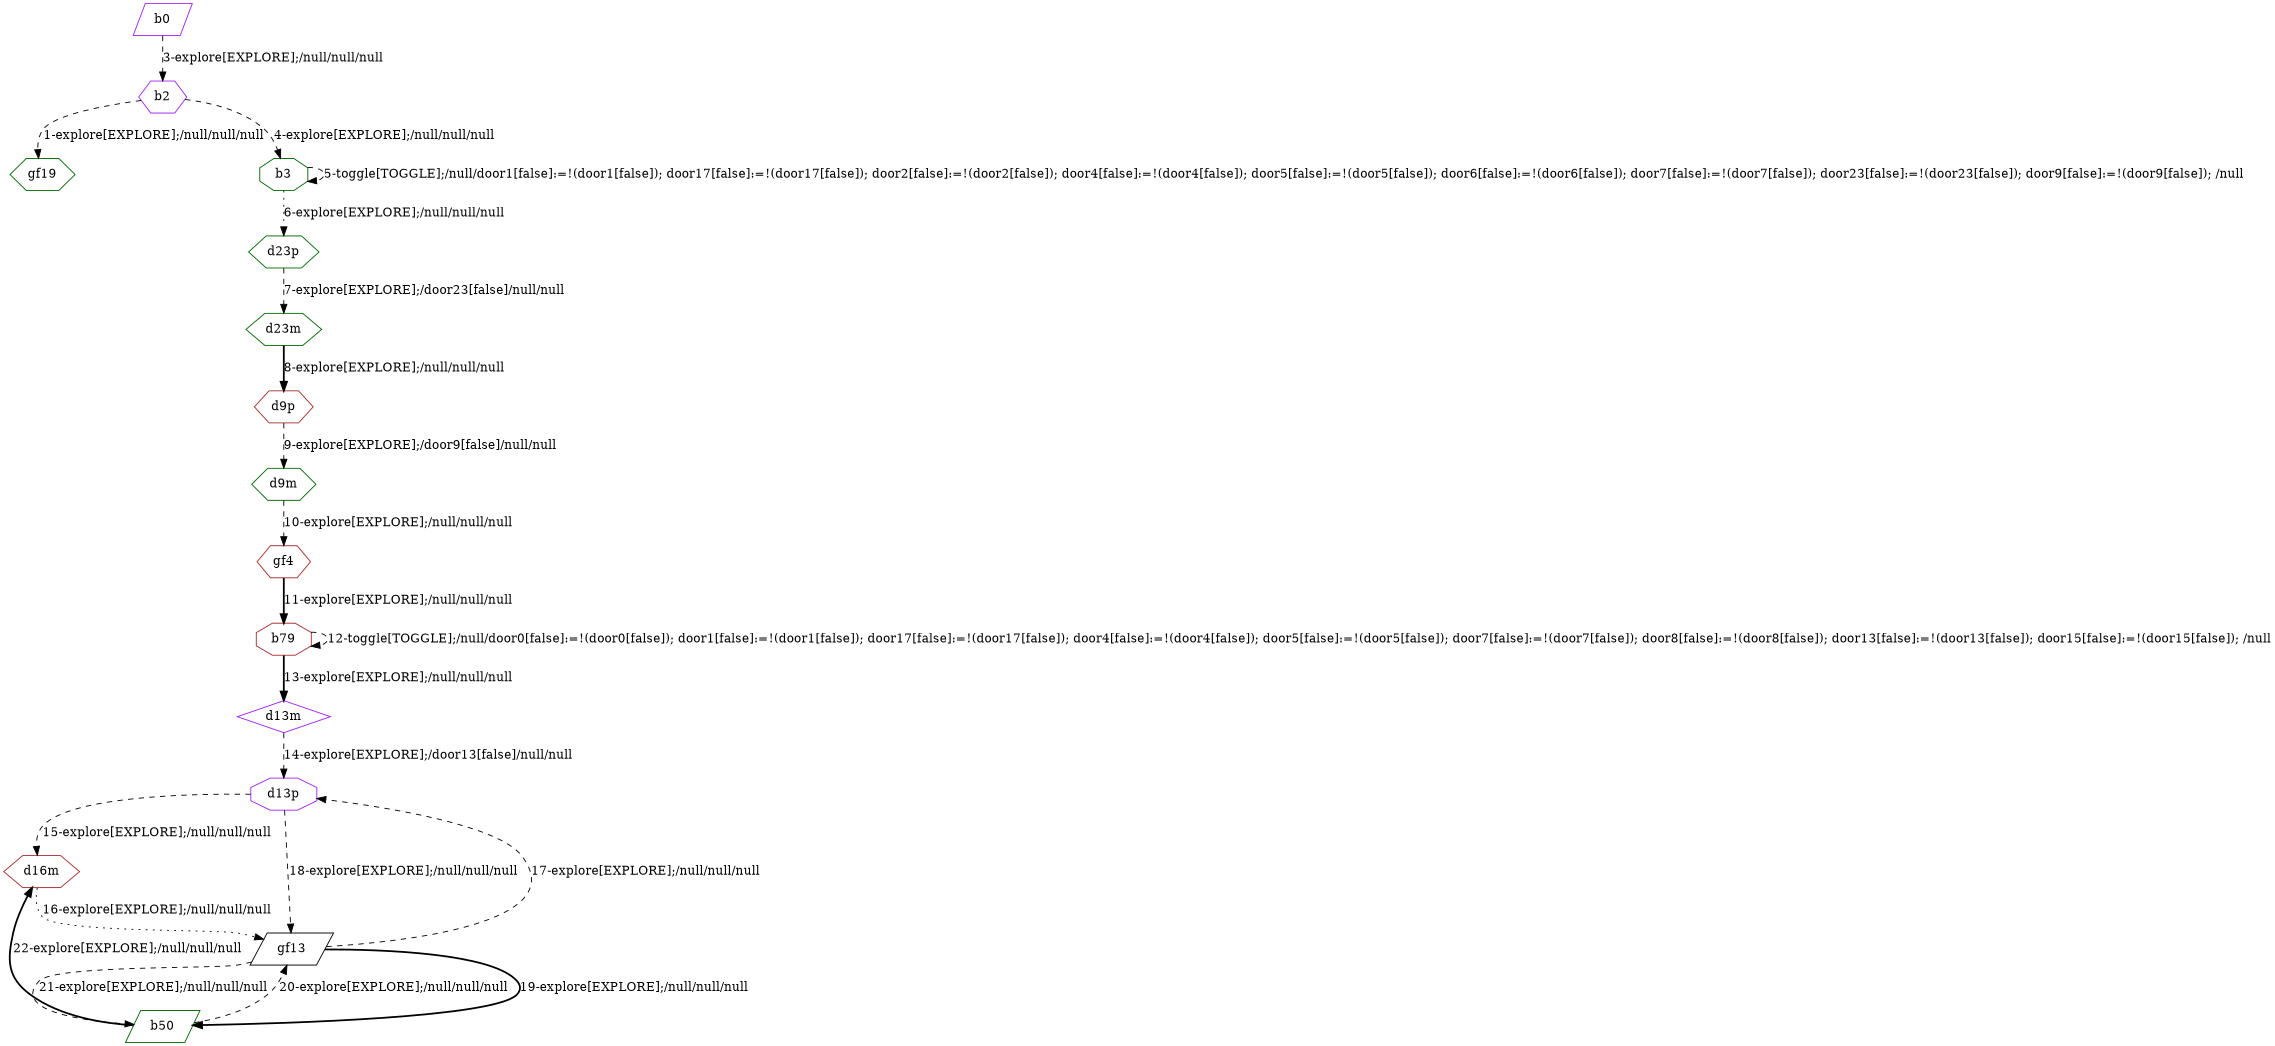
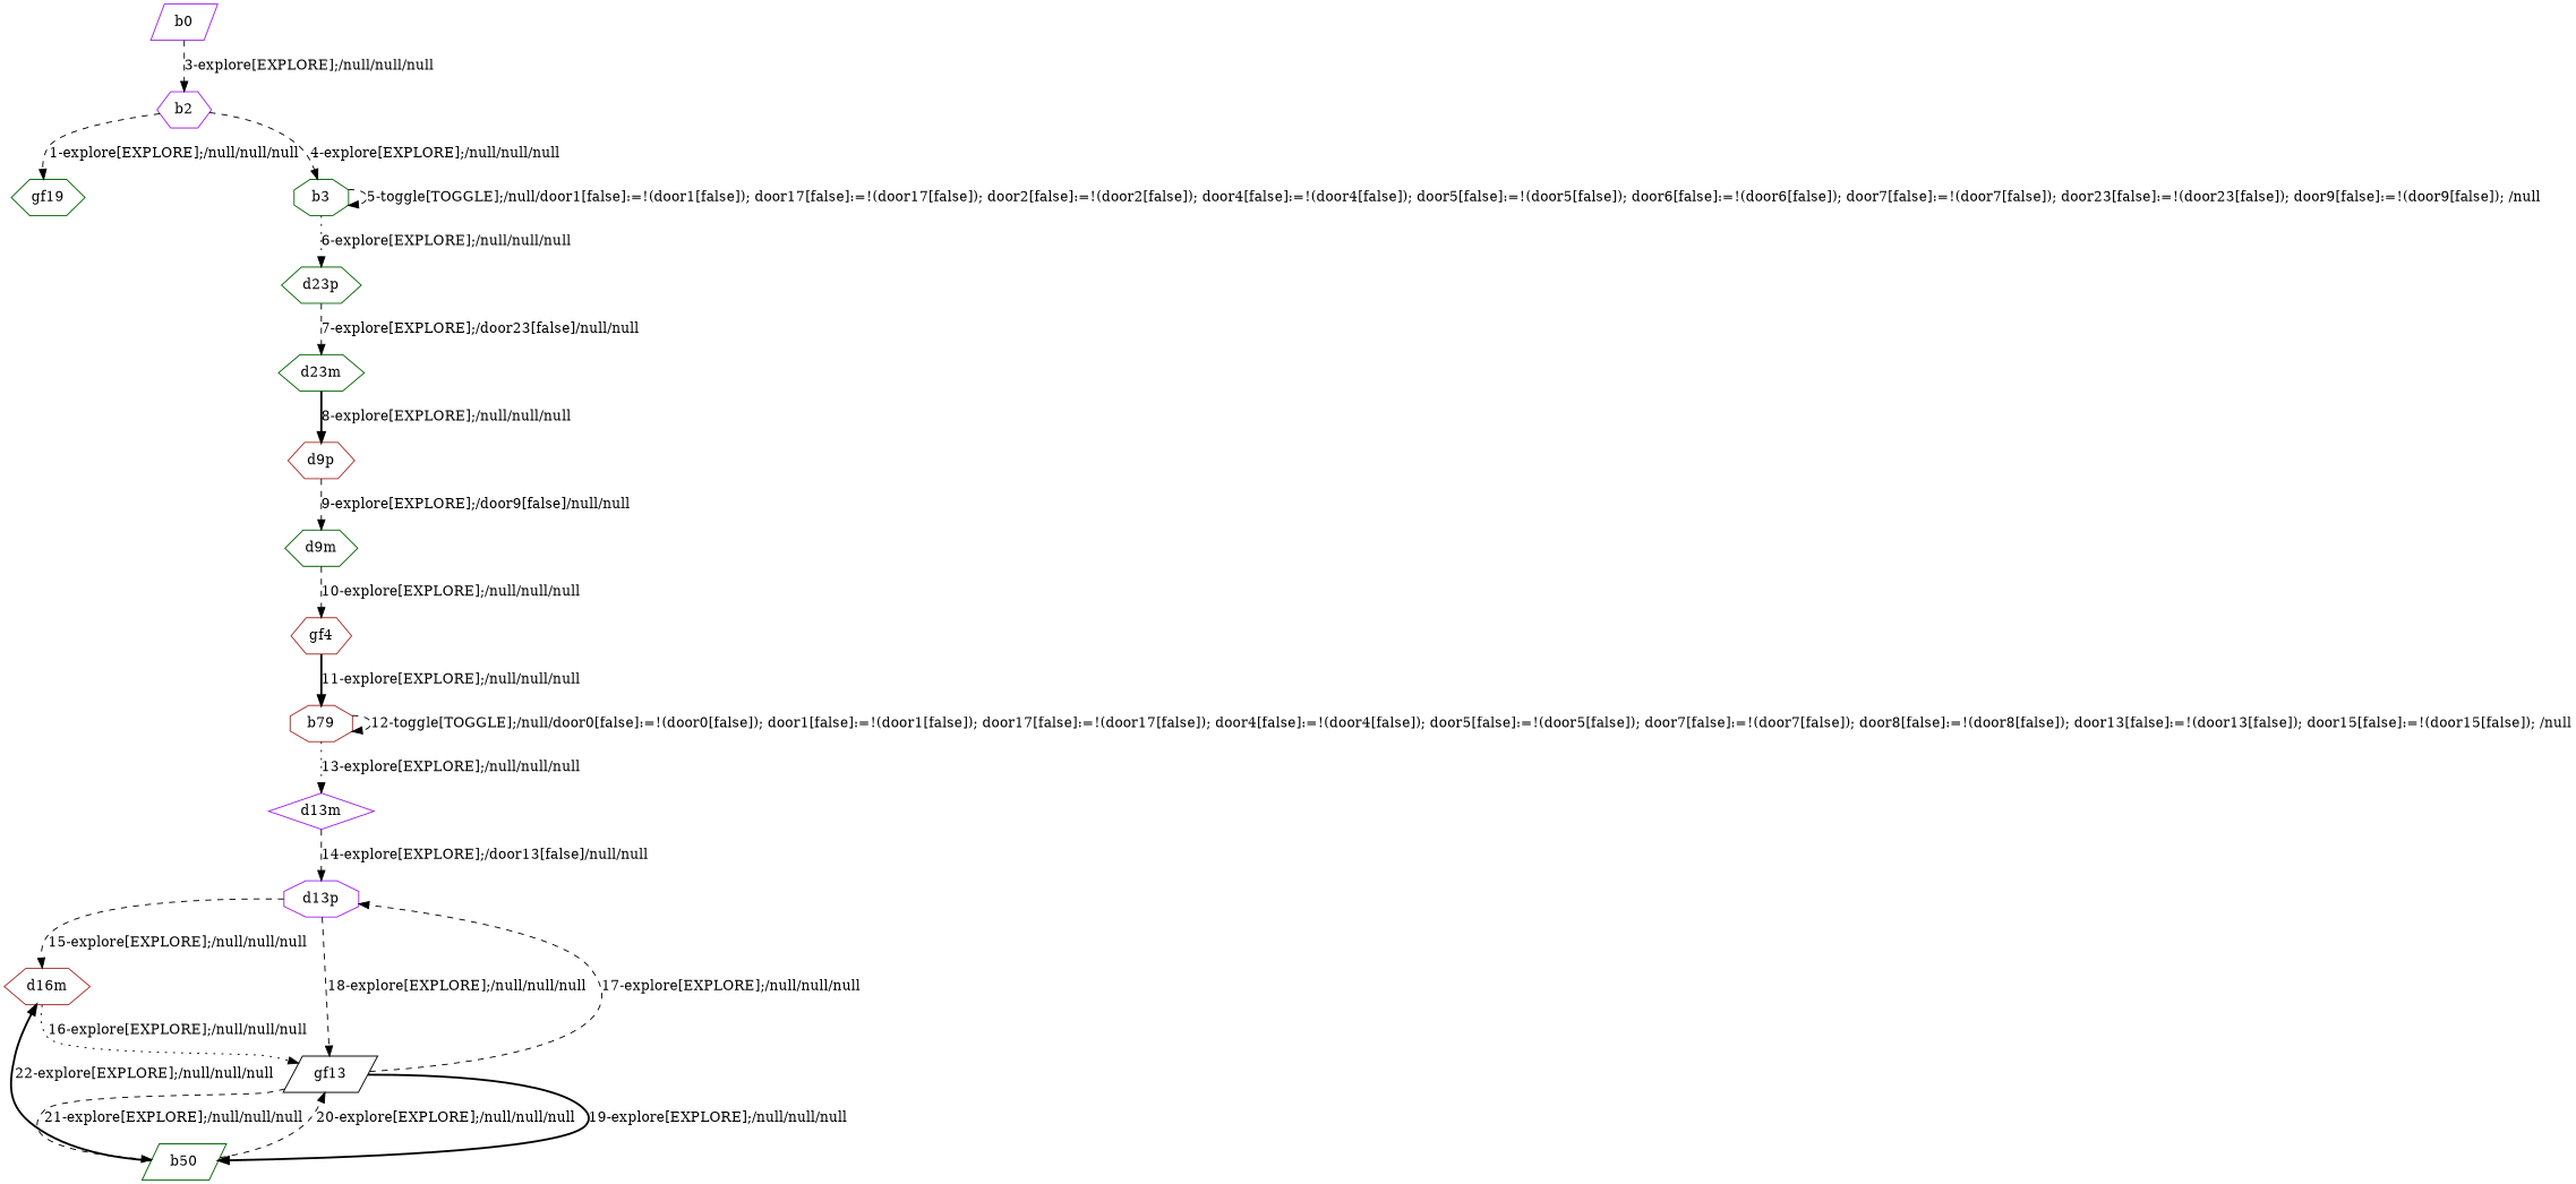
  digraph {
    node [color=darkgreen shape=hexagon]
    edge [style=dashed]
    b2 [color=purple]
    gf19
    b3 [shape=octagon]
    d23p
    b0 [color=purple shape=parallelogram]
    d23m
    d9p [color=brown]
    d9m
    gf4 [color=brown]
    b79 [color=brown shape=octagon]
    d13m [color=purple shape=diamond]
    d13p [color=purple shape=octagon]
    d16m [color=brown]
    gf13 [color=black shape=parallelogram]
    b50 [shape=parallelogram]
    b2 -> gf19 [label="1-explore[EXPLORE];/null/null/null"]
    b2 -> b3 [label="4-explore[EXPLORE];/null/null/null"]
    b3 -> b3 [label="5-toggle[TOGGLE];/null/door1[false]:=!(door1[false]); door17[false]:=!(door17[false]); door2[false]:=!(door2[false]); door4[false]:=!(door4[false]); door5[false]:=!(door5[false]); door6[false]:=!(door6[false]); door7[false]:=!(door7[false]); door23[false]:=!(door23[false]); door9[false]:=!(door9[false]); /null"]
    b3 -> d23p [label="6-explore[EXPLORE];/null/null/null" style=dotted]
    d23p -> d23m [label="7-explore[EXPLORE];/door23[false]/null/null"]
    b0 -> b2 [label="3-explore[EXPLORE];/null/null/null"]
    d23m -> d9p [label="8-explore[EXPLORE];/null/null/null" style=bold]
    d9p -> d9m [label="9-explore[EXPLORE];/door9[false]/null/null"]
    d9m -> gf4 [label="10-explore[EXPLORE];/null/null/null"]
    gf4 -> b79 [label="11-explore[EXPLORE];/null/null/null" style=bold]
    b79 -> b79 [label="12-toggle[TOGGLE];/null/door0[false]:=!(door0[false]); door1[false]:=!(door1[false]); door17[false]:=!(door17[false]); door4[false]:=!(door4[false]); door5[false]:=!(door5[false]); door7[false]:=!(door7[false]); door8[false]:=!(door8[false]); door13[false]:=!(door13[false]); door15[false]:=!(door15[false]); /null"]
-   b79 -> d13m [label="13-explore[EXPLORE];/null/null/null" style=bold]
+   b79 -> d13m [label="13-explore[EXPLORE];/null/null/null" style=dotted]
    d13m -> d13p [label="14-explore[EXPLORE];/door13[false]/null/null"]
    d13p -> d16m [label="15-explore[EXPLORE];/null/null/null"]
    d13p -> gf13 [label="18-explore[EXPLORE];/null/null/null"]
    d16m -> gf13 [label="16-explore[EXPLORE];/null/null/null" style=dotted]
    gf13 -> d13p [label="17-explore[EXPLORE];/null/null/null"]
    gf13 -> b50 [label="19-explore[EXPLORE];/null/null/null" style=bold]
    gf13 -> b50 [label="21-explore[EXPLORE];/null/null/null"]
    b50 -> d16m [label="22-explore[EXPLORE];/null/null/null" style=bold]
    b50 -> gf13 [label="20-explore[EXPLORE];/null/null/null"]
  }
